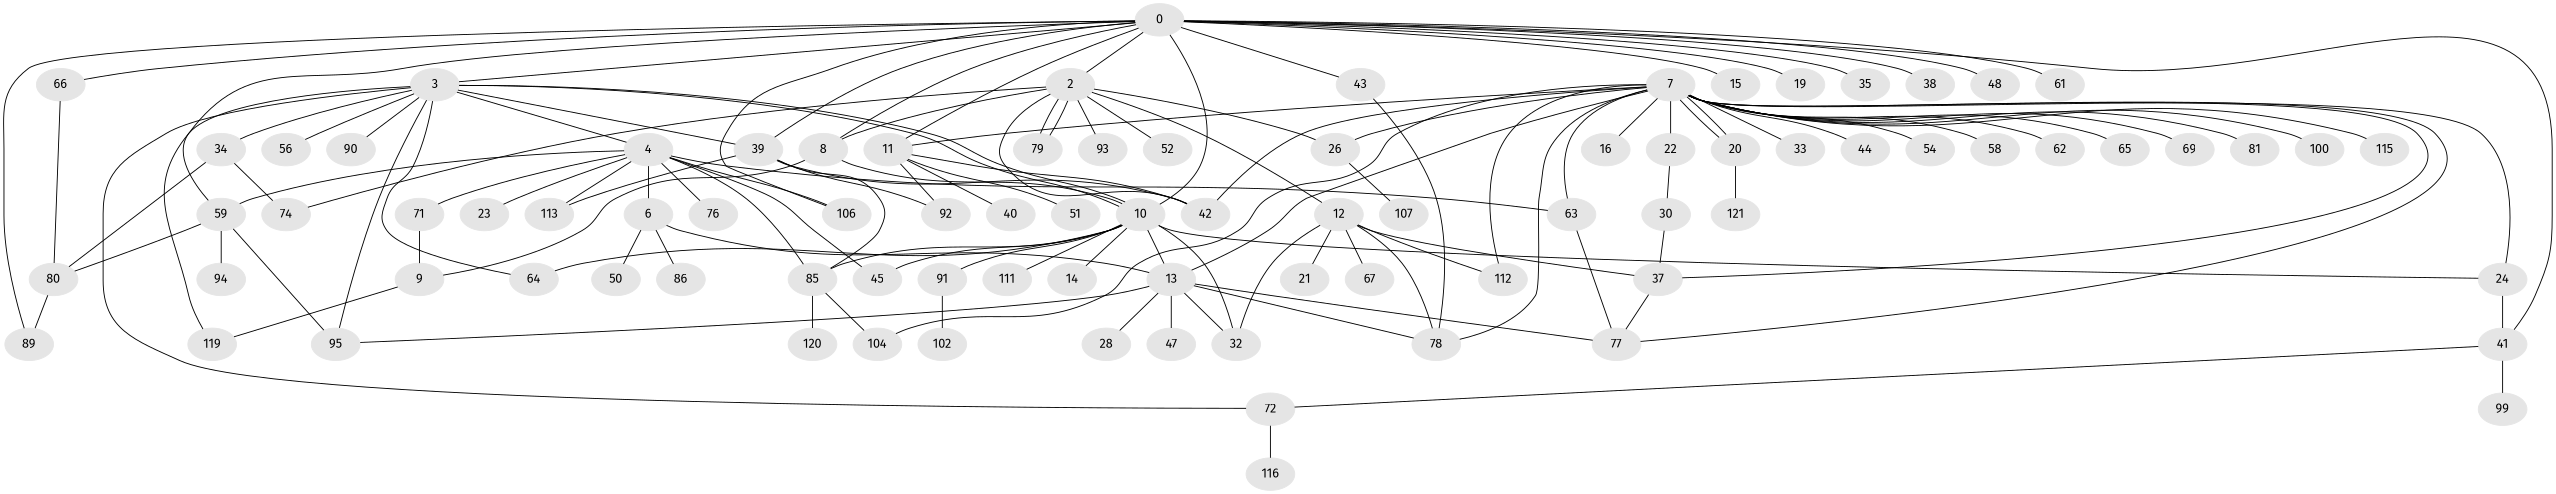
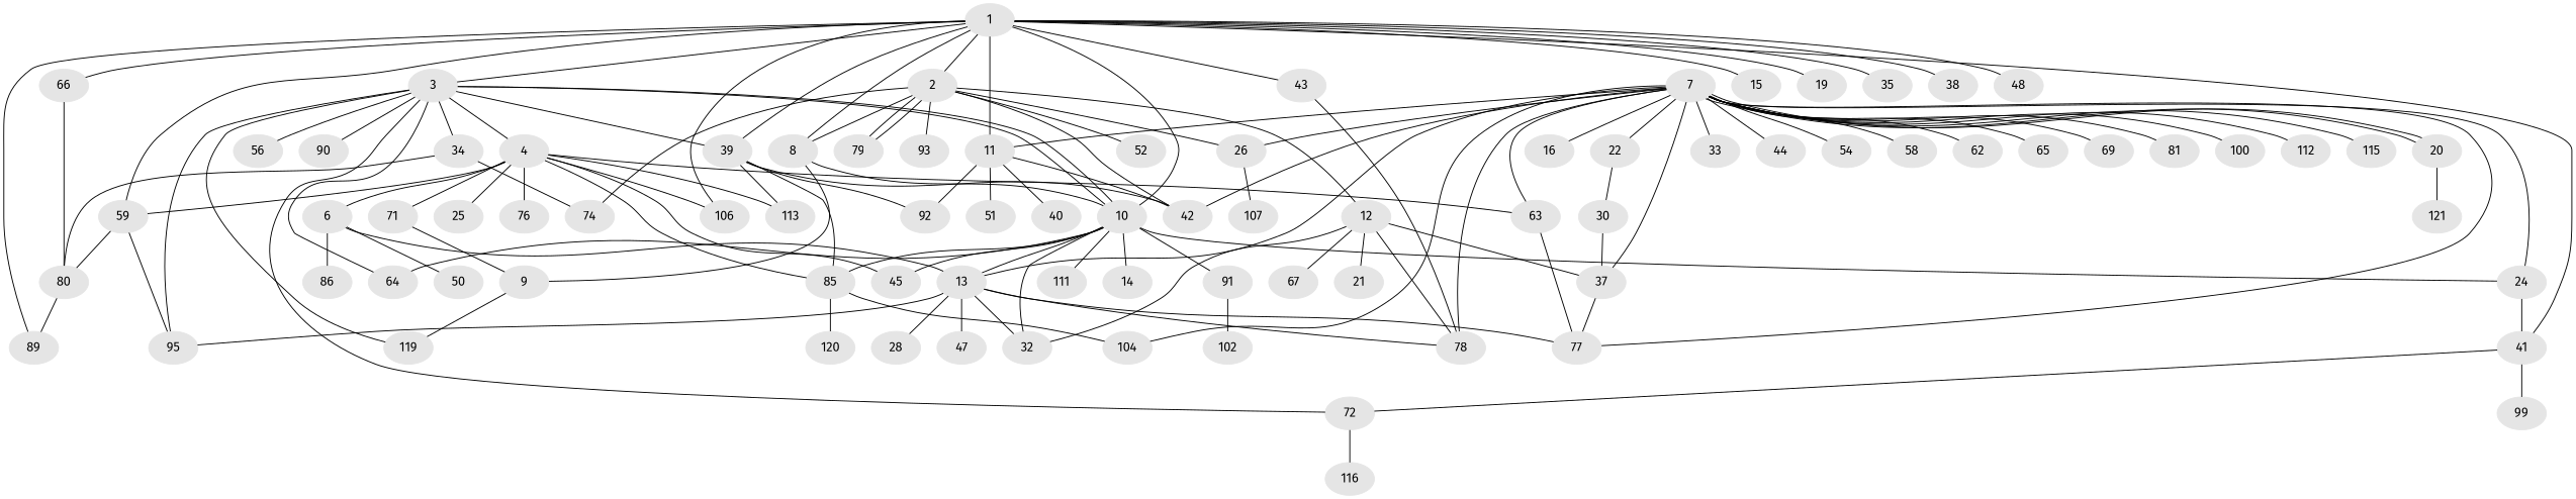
  graph {
    fontname="Fira Sans"
    node [color=gray90 fontname="Fira Sans" style=filled]
    edge [fontname="Fira Sans"]
-   1 [super="+5" label=0]
+   1 [super="+5"]
    2 [super="+31"]
    3 [super="+27"]
    8
    10 [super="+108"]
    11 [super="+18"]
    15
    19
    35
    38
    39 [super="+57"]
    41 [super="+49"]
    43 [super="+67"]
    48
    59 [super="+118"]
-   61
    66 [super="+83"]
    n18 [label=89]
    106
    12 [super="+68"]
    26 [super="+46"]
    42 [super="+101"]
    52
    74
    79
    93
    4 [super="+36"]
    34 [super="+55"]
    56
    64 [super="+70"]
    72
    90
    95 [super="+97"]
    119
    7 [super="+87"]
    37 [super="+98"]
    63 [super="+110"]
    13 [super="+114"]
    16
    20
    22
    24 [super="+29"]
    33
    44 [super="+75"]
    54
    58
    62
    65 [super="+109"]
    69
    77
    78
    81 [super="+105"]
    100
    104
    112
    115
    9 [super="+60"]
    45
    85 [super="+103"]
    14
    32 [super="+53"]
    91
    111 [super="+117"]
    40
    51
    92
    113
    99
    80
-   94
    n71 [label=67]
    21
    107
    6 [super="+89"]
-   25 [super="+96" label=23]
+   25 [super="+96"]
    71
    76
    116
    50
    86
    120
    28
    47
    121
    30
    102
    1 -- 2
    1 -- 3
    1 -- 8
    1 -- 10
    1 -- 11
    1 -- 15
    1 -- 19
    1 -- 35
    1 -- 38
    1 -- 39
    1 -- 41
    1 -- 43
    1 -- 48
    1 -- 59
-   1 -- 61
    1 -- 66
    1 -- n18
    1 -- 106
    2 -- 8
    2 -- 12
    2 -- 26
    2 -- 42
    2 -- 52
    2 -- 74
    2 -- 79
    2 -- 79
    2 -- 93
    3 -- 10
    3 -- 10
    3 -- 39
    3 -- 4
    3 -- 34
    3 -- 56
    3 -- 64
    3 -- 72
    3 -- 90
    3 -- 95
    3 -- 119
    8 -- 10
    8 -- 9
    10 -- 64
    10 -- 13
    10 -- 24
    10 -- 45
    10 -- 85
    10 -- 14
    10 -- 32
    10 -- 91
    10 -- 111
    11 -- 42
    11 -- 40
    11 -- 51
    11 -- 92
    39 -- 42
    39 -- 85
    39 -- 92
    39 -- 113
    41 -- 72
    41 -- 99
    43 -- 78
    59 -- 95
    59 -- 80
-   59 -- 94
    66 -- 80
    12 -- 37
    12 -- 78
-   12 -- 112
    12 -- 32
    12 -- n71
    12 -- 21
    26 -- 107
    4 -- 59
    4 -- 106
    4 -- 63
    4 -- 45
    4 -- 85
    4 -- 113
    4 -- 6
    4 -- 25
    4 -- 71
    4 -- 76
    34 -- 74
    34 -- 80
    72 -- 116
    7 -- 11
    7 -- 26
    7 -- 42
    7 -- 37
    7 -- 63
    7 -- 13
    7 -- 16
    7 -- 20
    7 -- 20
    7 -- 22
    7 -- 24
    7 -- 33
    7 -- 44
    7 -- 54
    7 -- 58
    7 -- 62
    7 -- 65
    7 -- 69
    7 -- 77
    7 -- 78
    7 -- 81
    7 -- 100
    7 -- 104
    7 -- 112
    7 -- 115
    37 -- 77
    63 -- 77
    13 -- 95
    13 -- 77
    13 -- 78
    13 -- 32
    13 -- 28
    13 -- 47
    20 -- 121
    22 -- 30
    24 -- 41
    9 -- 119
    85 -- 104
    85 -- 120
    91 -- 102
    80 -- n18
    6 -- 13
    6 -- 50
    6 -- 86
    71 -- 9
    30 -- 37
  }
